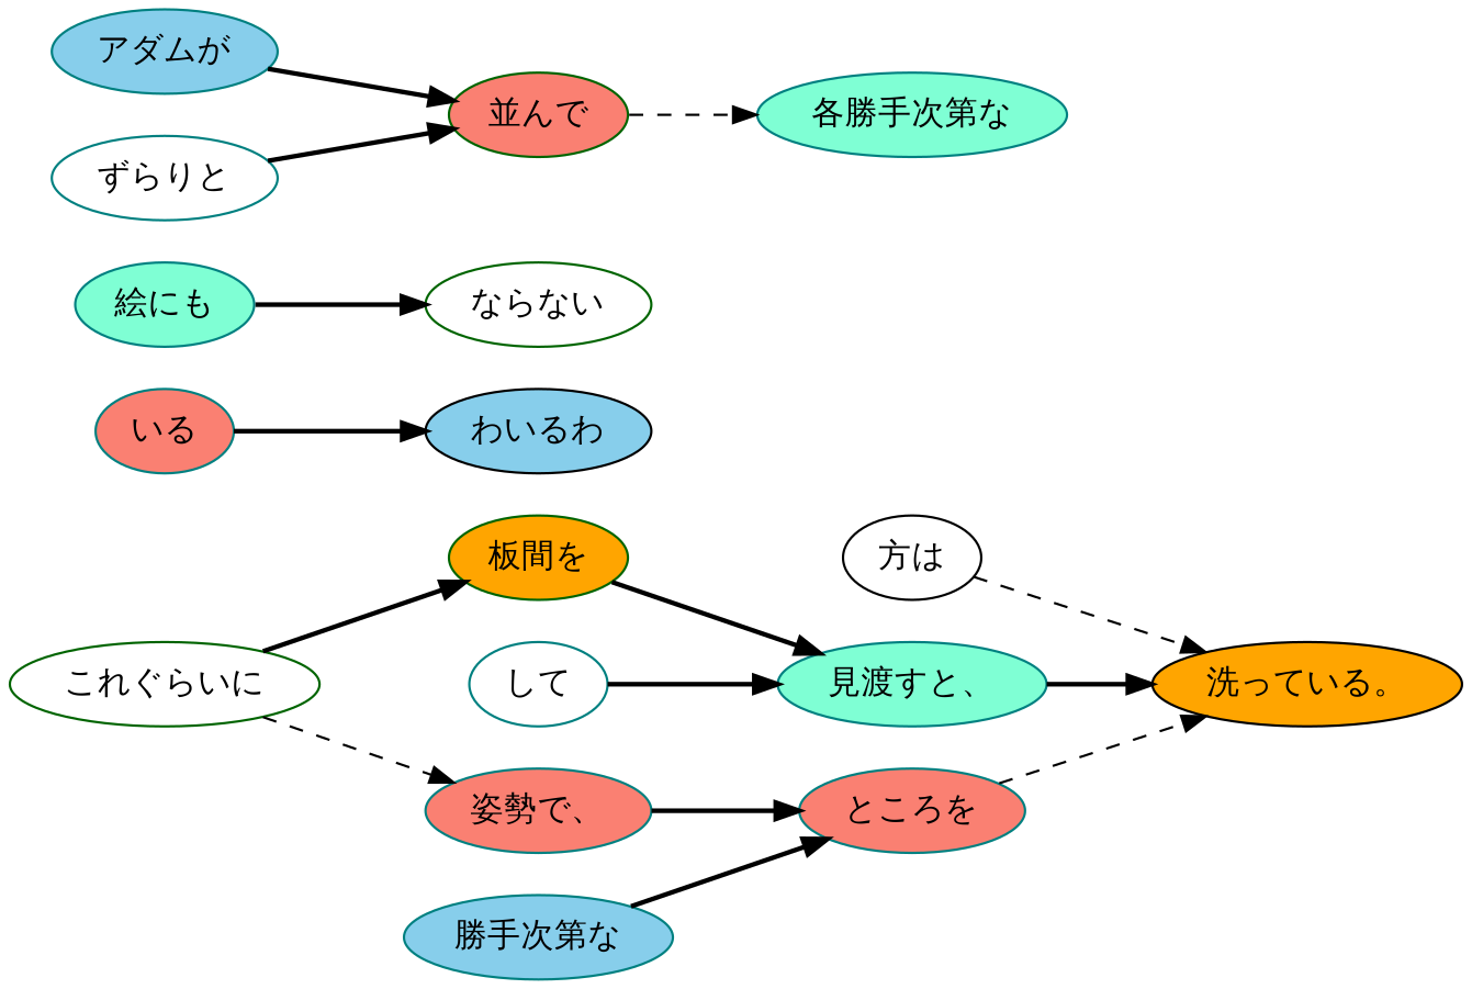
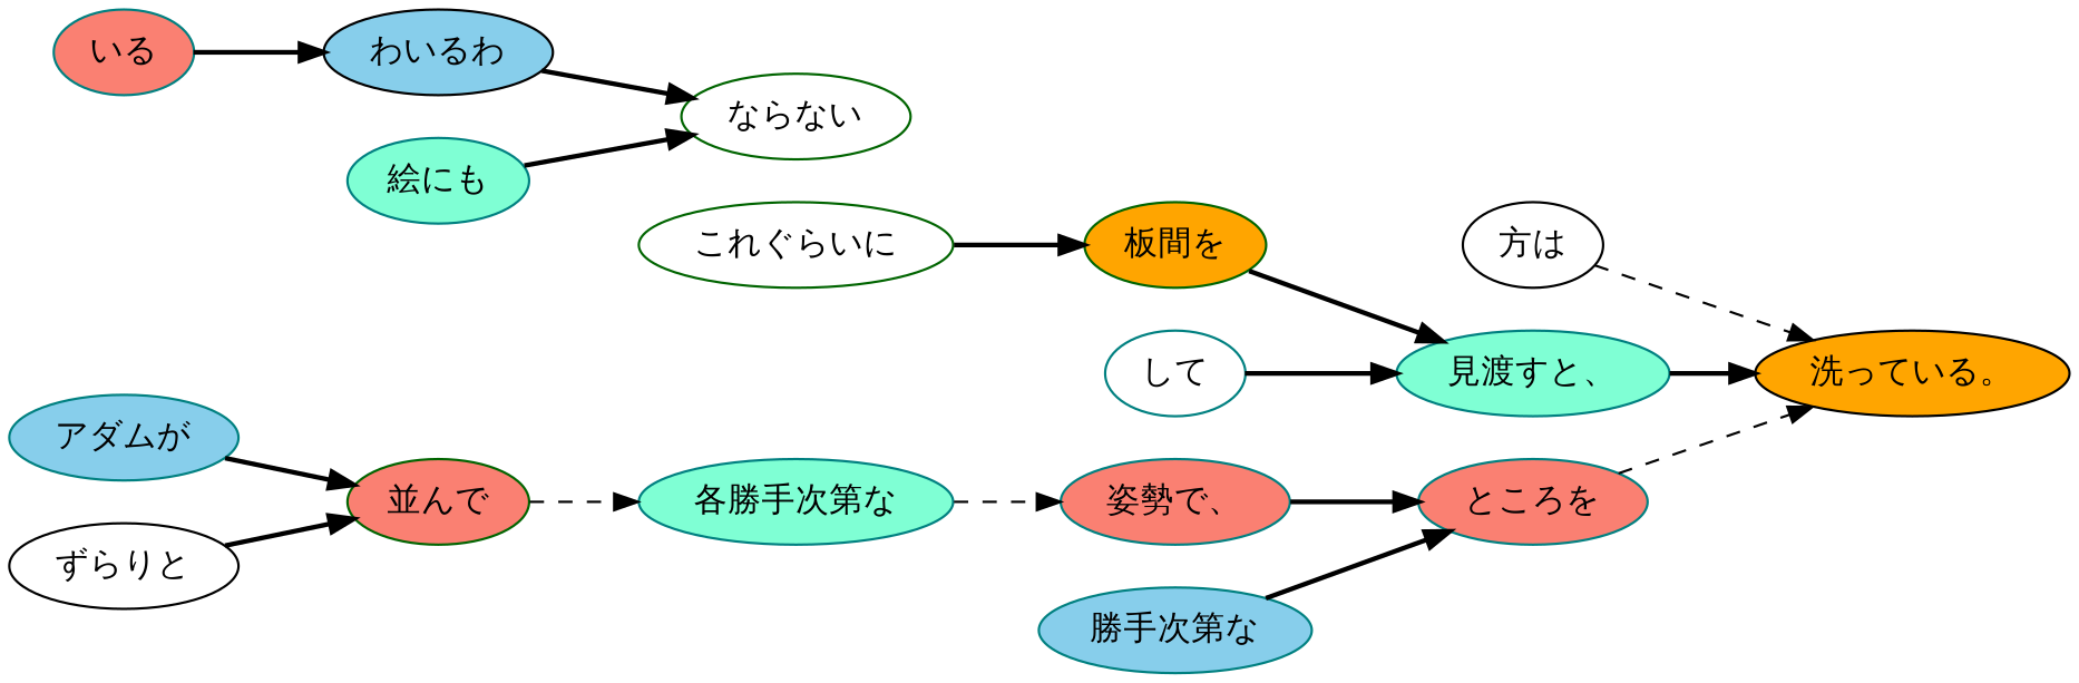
  digraph {
    rankdir=LR
    node [color=teal fillcolor=white style=filled]
    edge [style=bold]
    n1 [color=black label="方は"]
    n2 [color=black fillcolor=orange label="洗っている。"]
    n3 [color=darkgreen label="これぐらいに"]
    n4 [color=darkgreen fillcolor=orange label="板間を"]
    n5 [label="して"]
    n6 [fillcolor=aquamarine label="見渡すと、"]
    n7 [fillcolor=salmon label="いる"]
    n8 [color=black fillcolor=skyblue label="わいるわ"]
    n9 [color=darkgreen label="ならない"]
    n10 [fillcolor=aquamarine label="絵にも"]
    n11 [fillcolor=skyblue label="アダムが"]
    n12 [color=darkgreen fillcolor=salmon label="並んで"]
    n13 [fillcolor=aquamarine label="各勝手次第な"]
-   n14 [label="ずらりと"]
+   n14 [color=black label="ずらりと"]
    n15 [fillcolor=salmon label="姿勢で、"]
    n16 [fillcolor=salmon label="ところを"]
    n17 [fillcolor=skyblue label="勝手次第な"]
    n1 -> n2 [style=dashed]
    n3 -> n4
    n4 -> n6
    n5 -> n6
    n6 -> n2
    n7 -> n8
+   n8 -> n9
    n10 -> n9
    n11 -> n12
    n12 -> n13 [style=dashed]
-   n3 -> n15 [style=dashed]
+   n13 -> n15 [style=dashed]
    n14 -> n12
    n15 -> n16
    n16 -> n2 [style=dashed]
    n17 -> n16
  }
